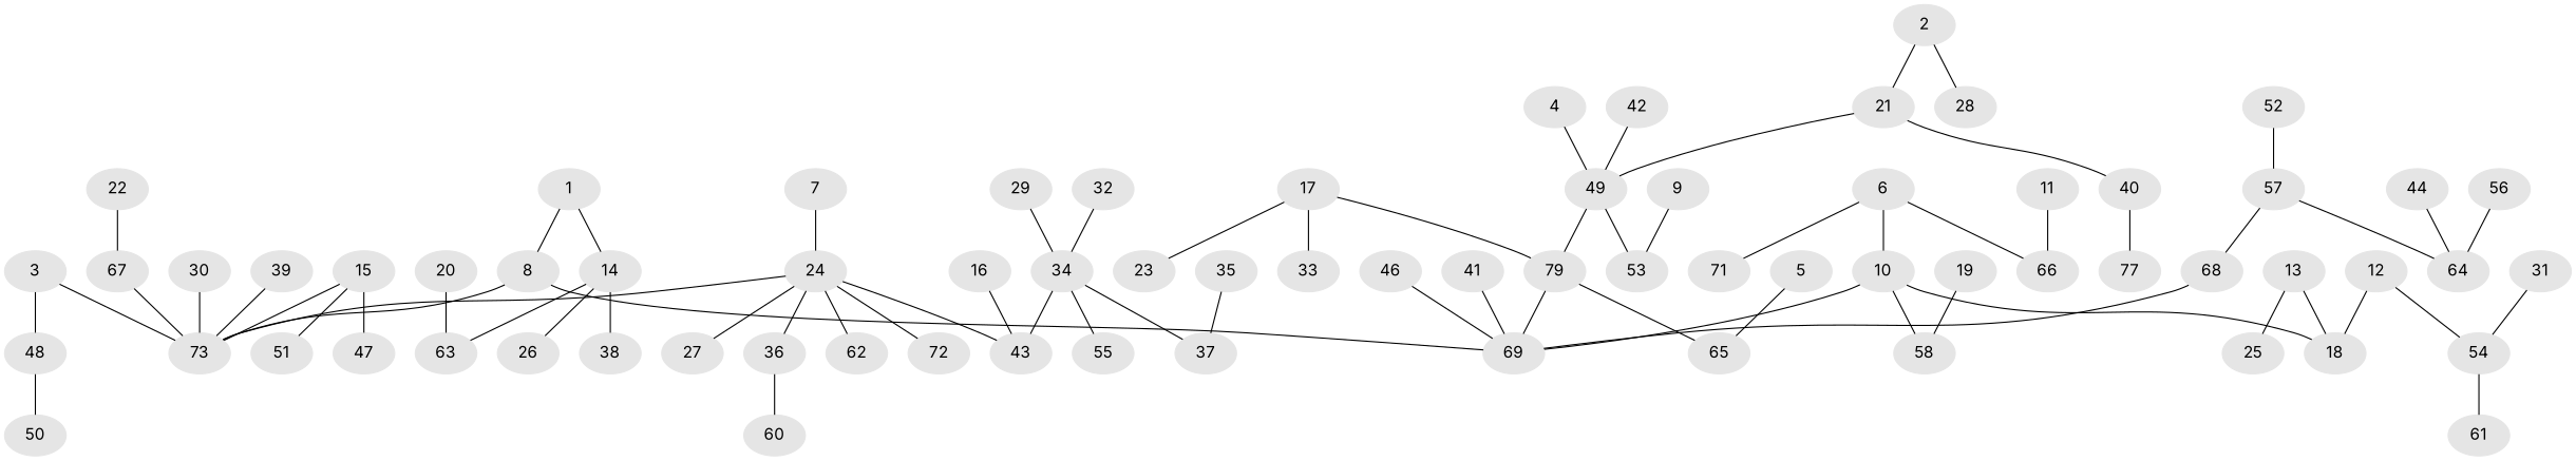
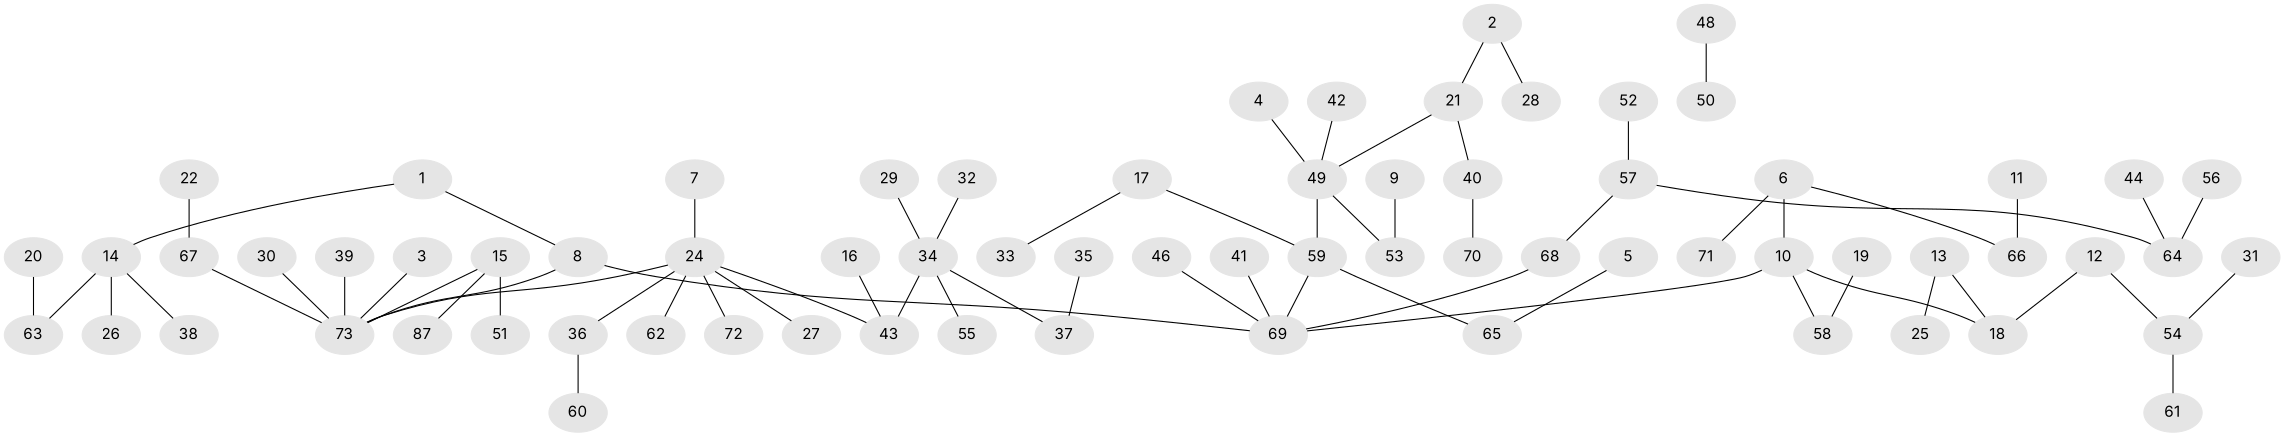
  graph {
    fontname=Inter
    node [color=gray90 fontname=Inter style=filled]
    edge [fontname=Inter weight=1.0]
    1
    8
    14
    73
    69
    26
    38
    63
    2
    21
    28
    49
    40
    3
    48
    50
    4
    53
-   59 [label=79]
+   59
    5
    65
    6
    10
    66
    71
    18
    58
    7
    24
    43
    27
    36
    62
    72
    9
    11
    12
    54
    61
    13
    25
    15
-   47
+   47 [label=87]
    51
    16
    17
-   23
    33
    19
    20
-   70 [label=77]
+   70
    22
    67
    60
    29
    34
    37
    55
    30
    31
    32
    35
    39
    41
    42
    44
    64
    46
    52
    57
    68
    56
    1 -- 8
    1 -- 14
    8 -- 73
    8 -- 69
    14 -- 26
    14 -- 38
    14 -- 63
    2 -- 21
    2 -- 28
    21 -- 49
    21 -- 40
    49 -- 53
    49 -- 59
    40 -- 70
    3 -- 73
-   3 -- 48
    48 -- 50
    4 -- 49
    59 -- 69
    59 -- 65
    5 -- 65
    6 -- 10
    6 -- 66
    6 -- 71
    10 -- 69
    10 -- 18
    10 -- 58
    7 -- 24
    24 -- 73
    24 -- 43
    24 -- 27
    24 -- 36
    24 -- 62
    24 -- 72
    36 -- 60
    9 -- 53
    11 -- 66
    12 -- 18
    12 -- 54
    54 -- 61
    13 -- 18
    13 -- 25
    15 -- 73
    15 -- 47
    15 -- 51
    16 -- 43
    17 -- 59
-   17 -- 23
    17 -- 33
    19 -- 58
    20 -- 63
    22 -- 67
    67 -- 73
    29 -- 34
    34 -- 43
    34 -- 37
    34 -- 55
    30 -- 73
    31 -- 54
    32 -- 34
    35 -- 37
    39 -- 73
    41 -- 69
    42 -- 49
    44 -- 64
    46 -- 69
    52 -- 57
    57 -- 64
    57 -- 68
    68 -- 69
    56 -- 64
  }
